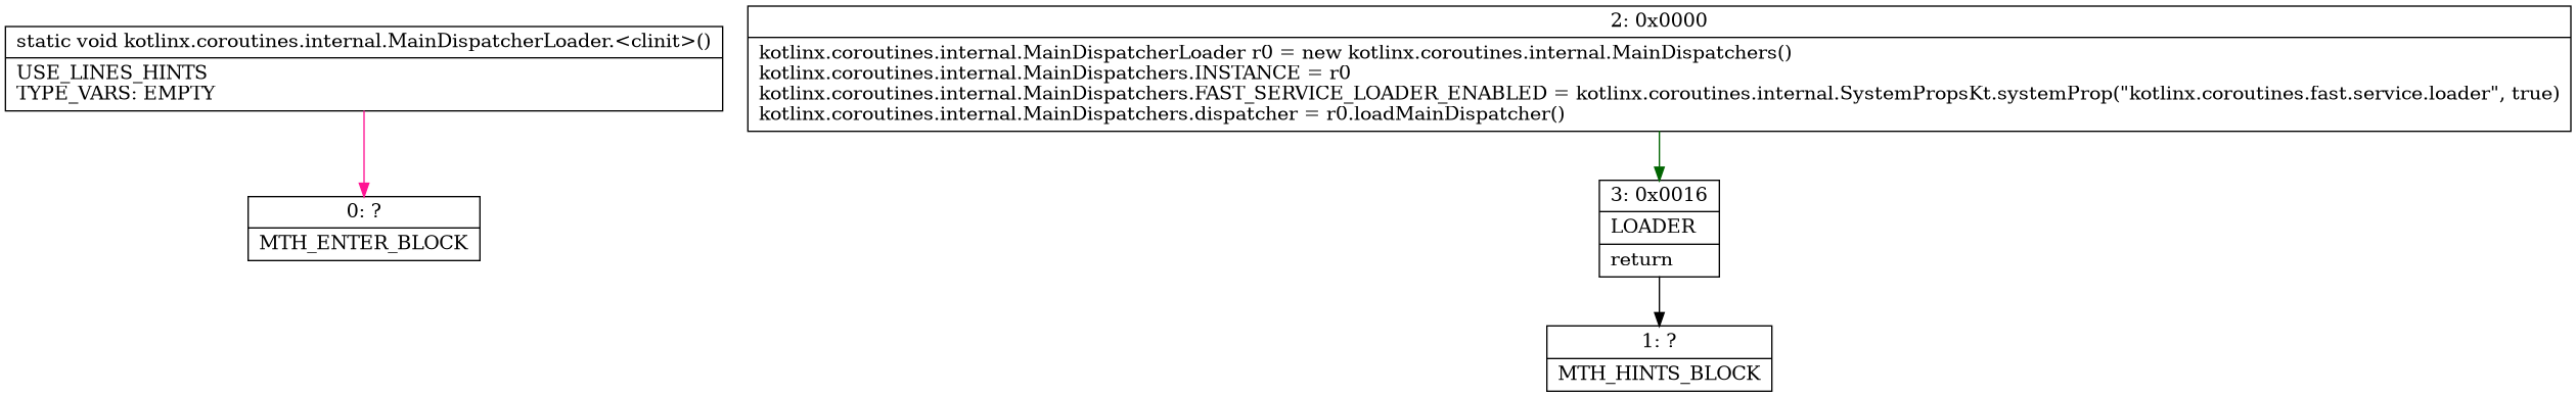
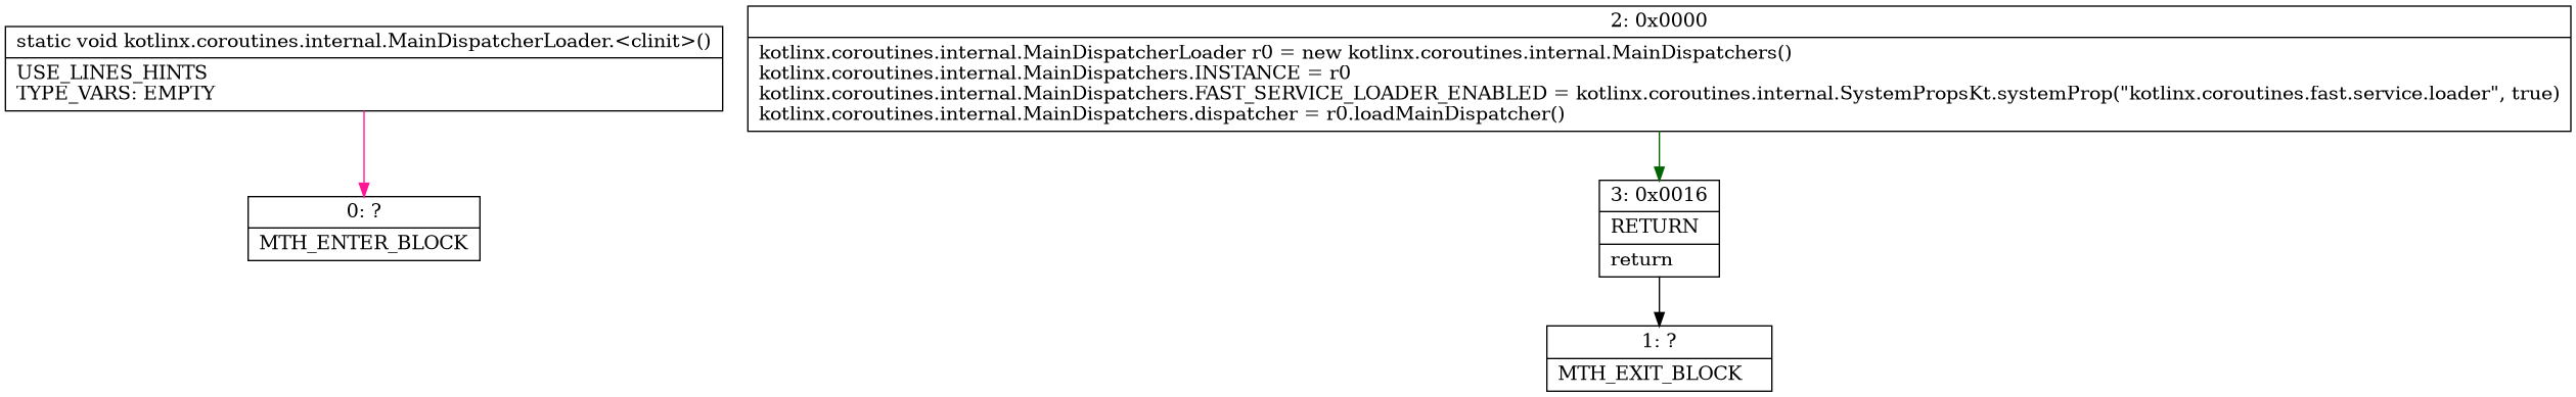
  digraph {
    node [shape=record]
    n1 [label="{0\:\ ?|MTH_ENTER_BLOCK\l}"]
    n2 [label="{2\:\ 0x0000|kotlinx.coroutines.internal.MainDispatcherLoader r0 = new kotlinx.coroutines.internal.MainDispatchers()\lkotlinx.coroutines.internal.MainDispatchers.INSTANCE = r0\lkotlinx.coroutines.internal.MainDispatchers.FAST_SERVICE_LOADER_ENABLED = kotlinx.coroutines.internal.SystemPropsKt.systemProp(\"kotlinx.coroutines.fast.service.loader\", true)\lkotlinx.coroutines.internal.MainDispatchers.dispatcher = r0.loadMainDispatcher()\l}"]
-   n3 [label="{3\:\ 0x0016|LOADER\l|return\l}"]
-   n4 [label="{1\:\ ?|MTH_HINTS_BLOCK\l}"]
+   n3 [label="{3\:\ 0x0016|RETURN\l|return\l}"]
+   n4 [label="{1\:\ ?|MTH_EXIT_BLOCK\l}"]
    n5 [label="{static void kotlinx.coroutines.internal.MainDispatcherLoader.\<clinit\>()  | USE_LINES_HINTS\lTYPE_VARS: EMPTY\l}"]
    n2 -> n3 [color=darkgreen]
    n3 -> n4 [color=black]
    n5 -> n1 [color=deeppink]
  }
